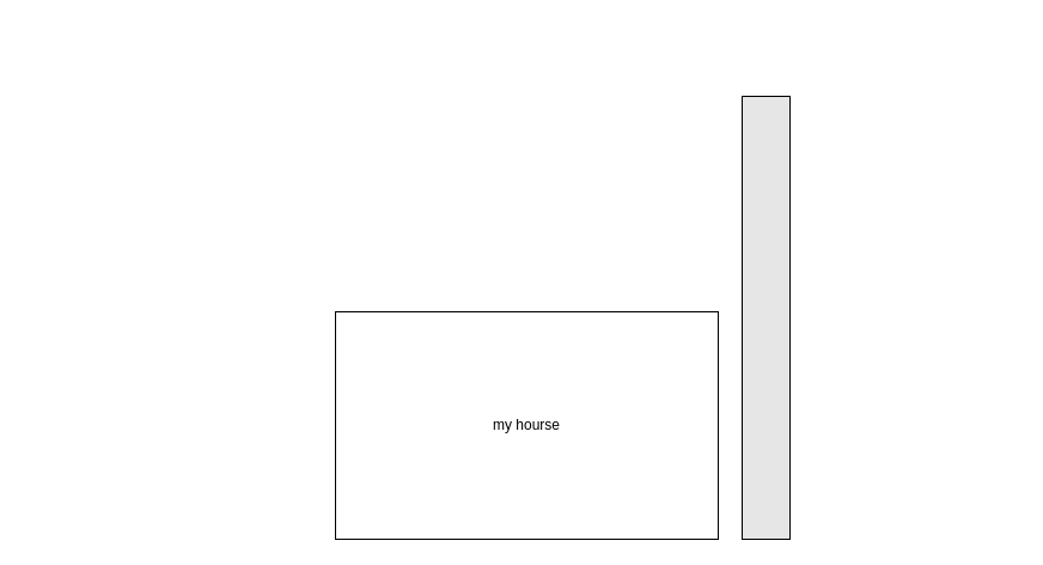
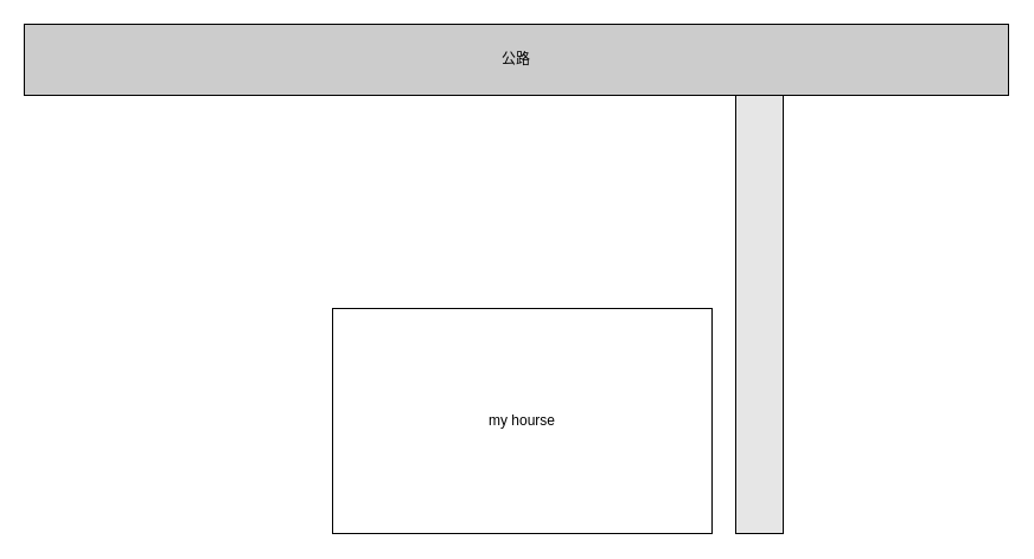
  <mxCell id="0" />
  <mxCell id="1" parent="0" />
  <mxCell id="2" value="my hourse" style="rounded=0;whiteSpace=wrap;html=1;" vertex="1" parent="1"><mxGeometry x="280" y="260" width="320" height="190" as="geometry" /></mxCell>
+ <mxCell id="3" value="公路" style="rounded=0;whiteSpace=wrap;html=1;fillColor=#CCCCCC;" vertex="1" parent="1"><mxGeometry y="20" width="830" height="60" as="geometry" x="20" /></mxCell>
  <mxCell id="4" value="" style="rounded=0;whiteSpace=wrap;html=1;fillColor=#E6E6E6;" vertex="1" parent="1"><mxGeometry x="620" y="80" width="40" height="370" as="geometry" /></mxCell>
